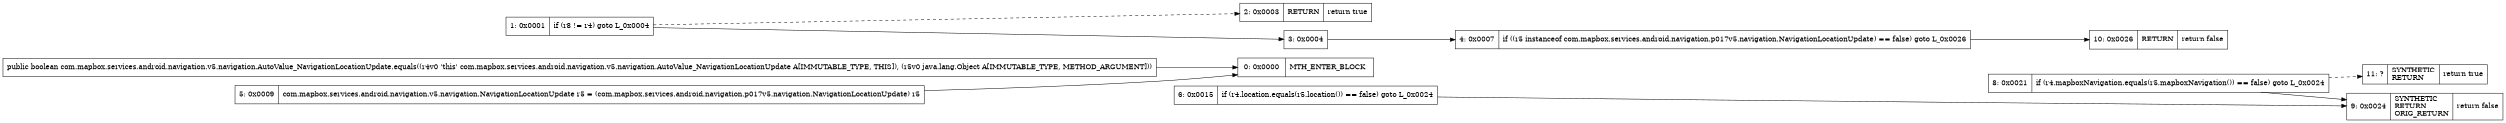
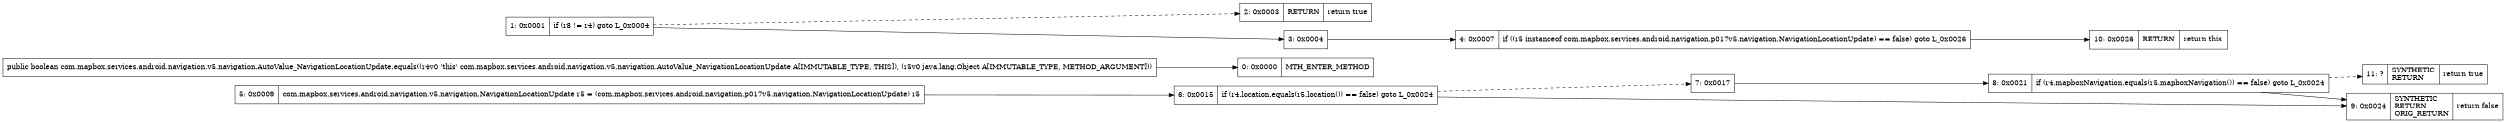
  digraph {
    rankdir=LR
    node [shape=record]
-   n1 [label="{0\:\ 0x0000|MTH_ENTER_BLOCK\l}"]
+   n1 [label="{0\:\ 0x0000|MTH_ENTER_METHOD\l}"]
    n2 [label="{1\:\ 0x0001|if (r8 != r4) goto L_0x0004\l}"]
    n3 [label="{2\:\ 0x0003|RETURN\l|return true\l}"]
    n4 [label="{3\:\ 0x0004}"]
    n5 [label="{4\:\ 0x0007|if ((r5 instanceof com.mapbox.services.android.navigation.p017v5.navigation.NavigationLocationUpdate) == false) goto L_0x0026\l}"]
-   n6 [label="{10\:\ 0x0026|RETURN\l|return false\l}"]
+   n6 [label="{10\:\ 0x0026|RETURN\l|return this\l}"]
    n7 [label="{5\:\ 0x0009|com.mapbox.services.android.navigation.v5.navigation.NavigationLocationUpdate r5 = (com.mapbox.services.android.navigation.p017v5.navigation.NavigationLocationUpdate) r5\l}"]
    n8 [label="{6\:\ 0x0015|if (r4.location.equals(r5.location()) == false) goto L_0x0024\l}"]
+   n9 [label="{7\:\ 0x0017}"]
    n10 [label="{9\:\ 0x0024|SYNTHETIC\lRETURN\lORIG_RETURN\l|return false\l}"]
    n11 [label="{8\:\ 0x0021|if (r4.mapboxNavigation.equals(r5.mapboxNavigation()) == false) goto L_0x0024\l}"]
    n12 [label="{11\:\ ?|SYNTHETIC\lRETURN\l|return true\l}"]
    n13 [label="{public boolean com.mapbox.services.android.navigation.v5.navigation.AutoValue_NavigationLocationUpdate.equals((r4v0 'this' com.mapbox.services.android.navigation.v5.navigation.AutoValue_NavigationLocationUpdate A[IMMUTABLE_TYPE, THIS]), (r5v0 java.lang.Object A[IMMUTABLE_TYPE, METHOD_ARGUMENT])) }"]
    n2 -> n3 [style=dashed]
    n2 -> n4
    n4 -> n5
    n5 -> n6
-   n7 -> n1
+   n7 -> n8
+   n8 -> n9 [style=dashed]
    n8 -> n10
+   n9 -> n11
    n11 -> n10
    n11 -> n12 [style=dashed]
    n13 -> n1
  }
